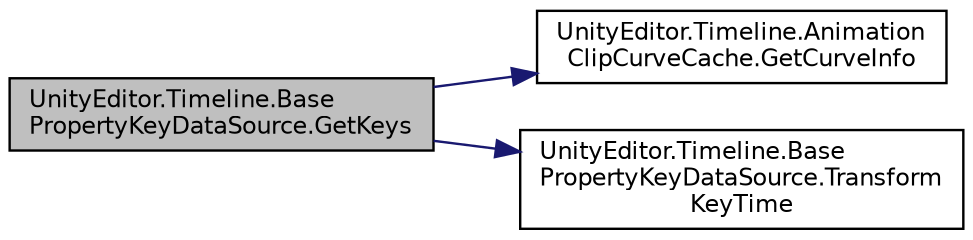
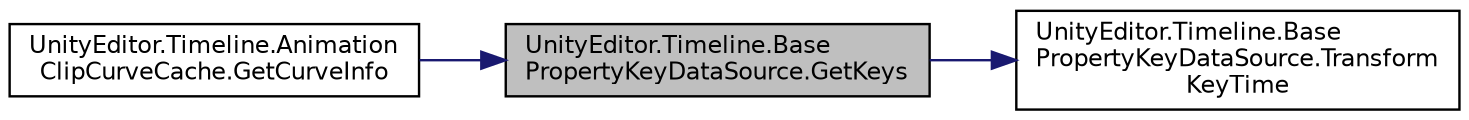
  digraph {
    rankdir=LR
    node [color=black fillcolor=white fontname=Helvetica fontsize=10 shape=record style=filled]
    edge [color=midnightblue fontname=Helvetica fontsize=10 labelfontname=Helvetica labelfontsize=10 style=solid]
    n1 [fillcolor=grey75 fontcolor=black height=0.2 label="UnityEditor.Timeline.Base\lPropertyKeyDataSource.GetKeys" width=0.4]
    n2 [height=0.2 label="UnityEditor.Timeline.Animation\lClipCurveCache.GetCurveInfo" width=0.4]
    n3 [height=0.2 label="UnityEditor.Timeline.Base\lPropertyKeyDataSource.Transform\lKeyTime" width=0.4]
-   n1 -> n2
+   n2 -> n1
    n1 -> n3
  }
